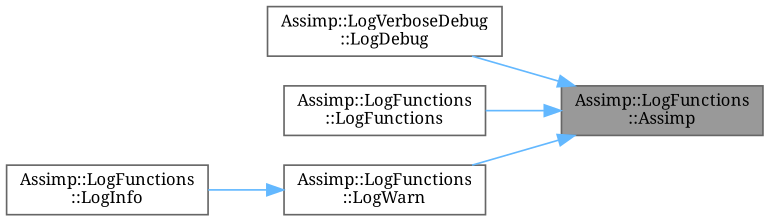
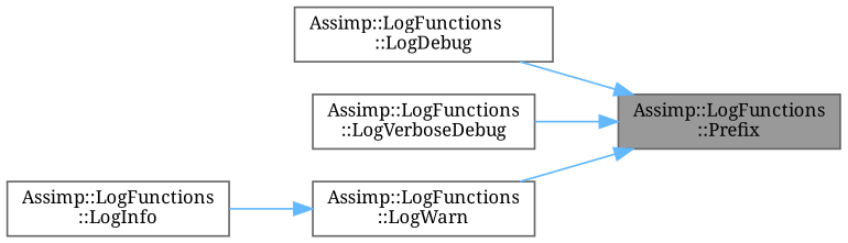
  digraph {
    fontname="Noto Serif"
    rankdir=RL
    node [color=grey40 fillcolor=white fontname="Noto Serif" fontsize=10 shape=box style=filled]
    edge [color=steelblue1 dir=back fontname="Noto Serif" fontsize=10 labelfontname=Helvetica labelfontsize=10 style=solid]
-   n1 [color=gray40 fillcolor=grey60 fontcolor=black height=0.2 label="Assimp::LogFunctions\l::Assimp" width=0.4]
-   n2 [height=0.2 label="Assimp::LogVerboseDebug\l::LogDebug" width=0.4]
-   n3 [height=0.2 label="Assimp::LogFunctions\l::LogFunctions" width=0.4]
+   n1 [color=gray40 fillcolor=grey60 fontcolor=black height=0.2 label="Assimp::LogFunctions\l::Prefix" width=0.4]
+   n2 [height=0.2 label="Assimp::LogFunctions\l::LogDebug" width=0.4]
+   n3 [height=0.2 label="Assimp::LogFunctions\l::LogVerboseDebug" width=0.4]
    n4 [height=0.2 label="Assimp::LogFunctions\l::LogWarn" width=0.4]
    n5 [height=0.2 label="Assimp::LogFunctions\l::LogInfo" width=0.4]
    n1 -> n2
    n1 -> n3
    n1 -> n4
    n4 -> n5
  }
